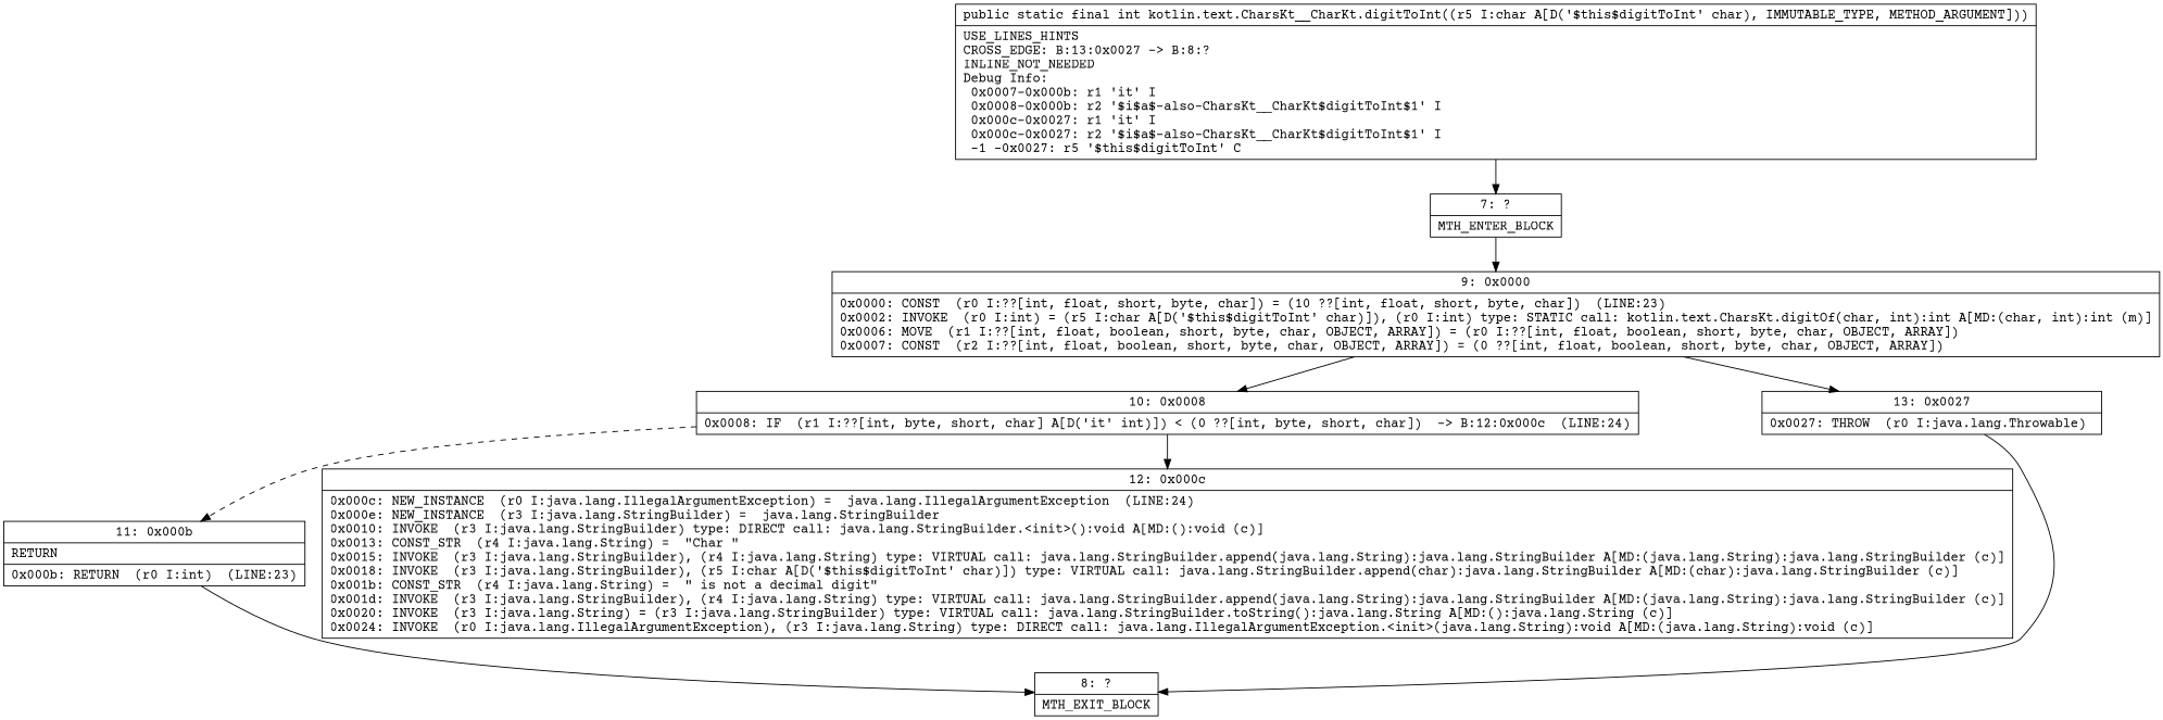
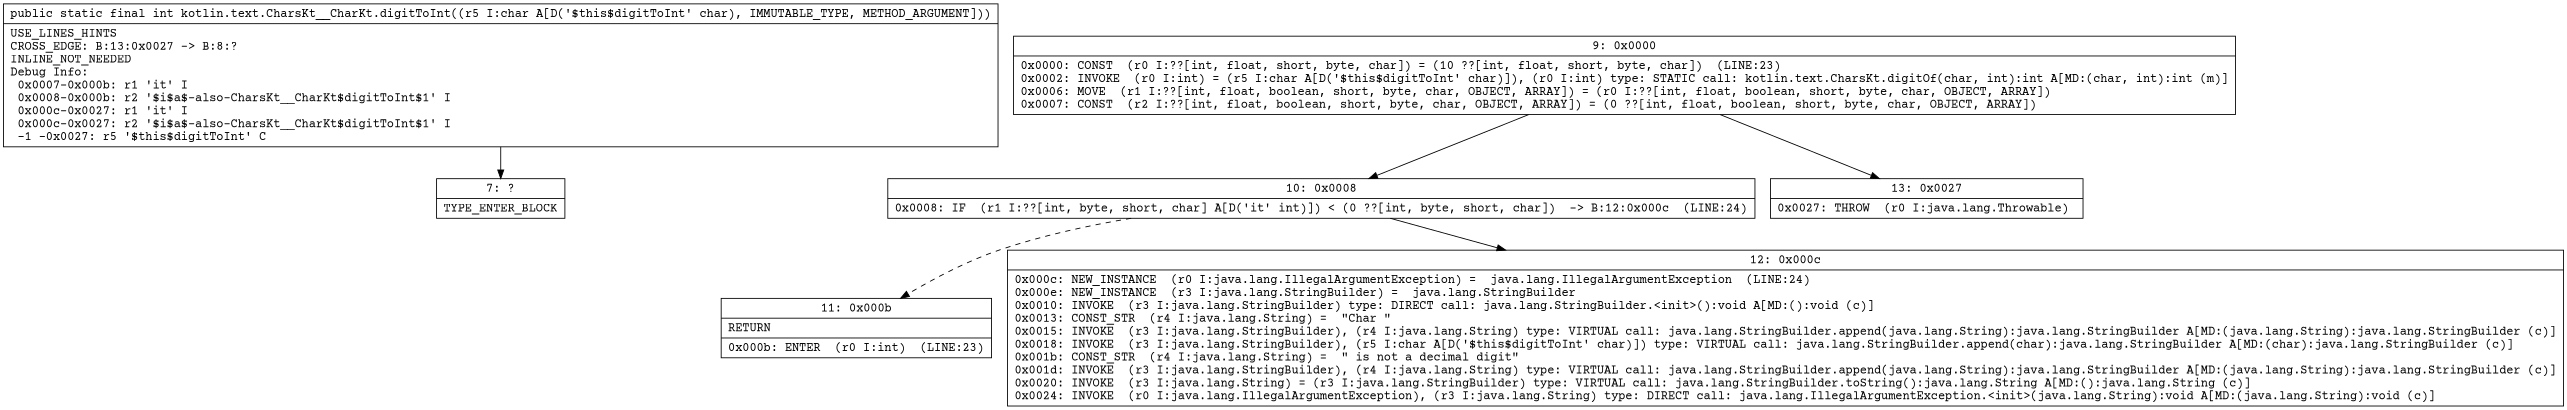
  digraph {
    fontname="Courier Prime"
    node [fontname="Courier Prime" shape=record]
    edge [fontname="Courier Prime"]
-   n1 [label="{7\:\ ?|MTH_ENTER_BLOCK\l}"]
+   n1 [label="{7\:\ ?|TYPE_ENTER_BLOCK\l}"]
    n2 [label="{9\:\ 0x0000|0x0000: CONST  (r0 I:??[int, float, short, byte, char]) = (10 ??[int, float, short, byte, char])  (LINE:23)\l0x0002: INVOKE  (r0 I:int) = (r5 I:char A[D('$this$digitToInt' char)]), (r0 I:int) type: STATIC call: kotlin.text.CharsKt.digitOf(char, int):int A[MD:(char, int):int (m)]\l0x0006: MOVE  (r1 I:??[int, float, boolean, short, byte, char, OBJECT, ARRAY]) = (r0 I:??[int, float, boolean, short, byte, char, OBJECT, ARRAY]) \l0x0007: CONST  (r2 I:??[int, float, boolean, short, byte, char, OBJECT, ARRAY]) = (0 ??[int, float, boolean, short, byte, char, OBJECT, ARRAY]) \l}"]
    n3 [label="{10\:\ 0x0008|0x0008: IF  (r1 I:??[int, byte, short, char] A[D('it' int)]) \< (0 ??[int, byte, short, char])  \-\> B:12:0x000c  (LINE:24)\l}"]
    n4 [label="{13\:\ 0x0027|0x0027: THROW  (r0 I:java.lang.Throwable) \l}"]
-   n5 [label="{11\:\ 0x000b|RETURN\l|0x000b: RETURN  (r0 I:int)  (LINE:23)\l}"]
+   n5 [label="{11\:\ 0x000b|RETURN\l|0x000b: ENTER  (r0 I:int)  (LINE:23)\l}"]
    n6 [label="{12\:\ 0x000c|0x000c: NEW_INSTANCE  (r0 I:java.lang.IllegalArgumentException) =  java.lang.IllegalArgumentException  (LINE:24)\l0x000e: NEW_INSTANCE  (r3 I:java.lang.StringBuilder) =  java.lang.StringBuilder \l0x0010: INVOKE  (r3 I:java.lang.StringBuilder) type: DIRECT call: java.lang.StringBuilder.\<init\>():void A[MD:():void (c)]\l0x0013: CONST_STR  (r4 I:java.lang.String) =  \"Char \" \l0x0015: INVOKE  (r3 I:java.lang.StringBuilder), (r4 I:java.lang.String) type: VIRTUAL call: java.lang.StringBuilder.append(java.lang.String):java.lang.StringBuilder A[MD:(java.lang.String):java.lang.StringBuilder (c)]\l0x0018: INVOKE  (r3 I:java.lang.StringBuilder), (r5 I:char A[D('$this$digitToInt' char)]) type: VIRTUAL call: java.lang.StringBuilder.append(char):java.lang.StringBuilder A[MD:(char):java.lang.StringBuilder (c)]\l0x001b: CONST_STR  (r4 I:java.lang.String) =  \" is not a decimal digit\" \l0x001d: INVOKE  (r3 I:java.lang.StringBuilder), (r4 I:java.lang.String) type: VIRTUAL call: java.lang.StringBuilder.append(java.lang.String):java.lang.StringBuilder A[MD:(java.lang.String):java.lang.StringBuilder (c)]\l0x0020: INVOKE  (r3 I:java.lang.String) = (r3 I:java.lang.StringBuilder) type: VIRTUAL call: java.lang.StringBuilder.toString():java.lang.String A[MD:():java.lang.String (c)]\l0x0024: INVOKE  (r0 I:java.lang.IllegalArgumentException), (r3 I:java.lang.String) type: DIRECT call: java.lang.IllegalArgumentException.\<init\>(java.lang.String):void A[MD:(java.lang.String):void (c)]\l}"]
-   n7 [label="{8\:\ ?|MTH_EXIT_BLOCK\l}"]
    n8 [label="{public static final int kotlin.text.CharsKt__CharKt.digitToInt((r5 I:char A[D('$this$digitToInt' char), IMMUTABLE_TYPE, METHOD_ARGUMENT]))  | USE_LINES_HINTS\lCROSS_EDGE: B:13:0x0027 \-\> B:8:?\lINLINE_NOT_NEEDED\lDebug Info:\l  0x0007\-0x000b: r1 'it' I\l  0x0008\-0x000b: r2 '$i$a$\-also\-CharsKt__CharKt$digitToInt$1' I\l  0x000c\-0x0027: r1 'it' I\l  0x000c\-0x0027: r2 '$i$a$\-also\-CharsKt__CharKt$digitToInt$1' I\l  \-1 \-0x0027: r5 '$this$digitToInt' C\l}"]
-   n1 -> n2
    n2 -> n3
    n2 -> n4
    n3 -> n5 [style=dashed]
    n3 -> n6
-   n4 -> n7
-   n5 -> n7
    n8 -> n1
  }
